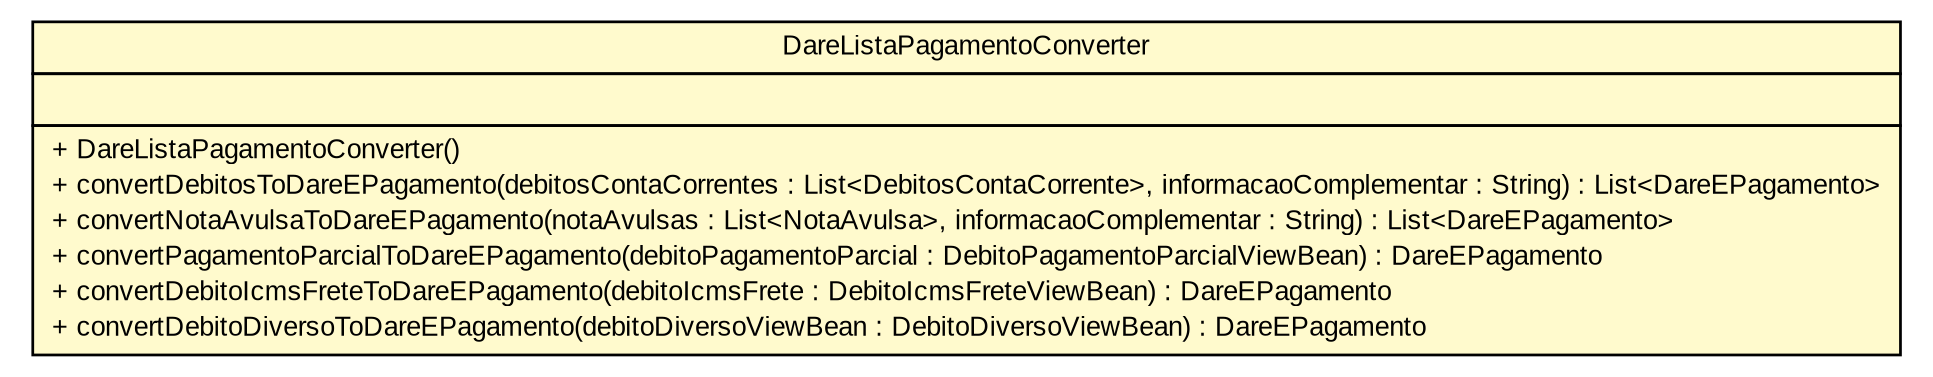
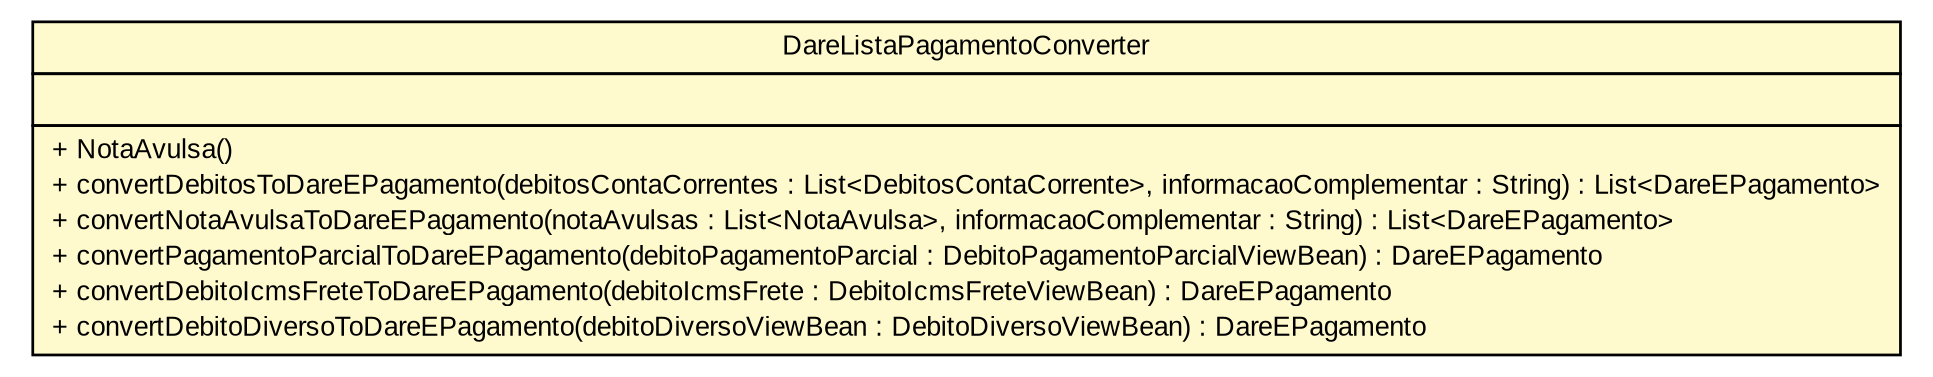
  digraph {
    nodesep=0.25
    ranksep=0.5
-   n1 [fontcolor=black fontname=arial fontsize=10.0 label=<<table title="br.gov.to.sefaz.arr.parametros.managedbean.converter.DareListaPagamentoConverter" border="0" cellborder="1" cellspacing="0" cellpadding="2" port="p" bgcolor="lemonChiffon" href="./DareListaPagamentoConverter.html"> 		<tr><td><table border="0" cellspacing="0" cellpadding="1"> <tr><td align="center" balign="center"> DareListaPagamentoConverter </td></tr> 		</table></td></tr> 		<tr><td><table border="0" cellspacing="0" cellpadding="1"> <tr><td align="left" balign="left">  </td></tr> 		</table></td></tr> 		<tr><td><table border="0" cellspacing="0" cellpadding="1"> <tr><td align="left" balign="left"> + DareListaPagamentoConverter() </td></tr> <tr><td align="left" balign="left"> + convertDebitosToDareEPagamento(debitosContaCorrentes : List&lt;DebitosContaCorrente&gt;, informacaoComplementar : String) : List&lt;DareEPagamento&gt; </td></tr> <tr><td align="left" balign="left"> + convertNotaAvulsaToDareEPagamento(notaAvulsas : List&lt;NotaAvulsa&gt;, informacaoComplementar : String) : List&lt;DareEPagamento&gt; </td></tr> <tr><td align="left" balign="left"> + convertPagamentoParcialToDareEPagamento(debitoPagamentoParcial : DebitoPagamentoParcialViewBean) : DareEPagamento </td></tr> <tr><td align="left" balign="left"> + convertDebitoIcmsFreteToDareEPagamento(debitoIcmsFrete : DebitoIcmsFreteViewBean) : DareEPagamento </td></tr> <tr><td align="left" balign="left"> + convertDebitoDiversoToDareEPagamento(debitoDiversoViewBean : DebitoDiversoViewBean) : DareEPagamento </td></tr> 		</table></td></tr> 		</table>> shape=plaintext]
+   n1 [fontcolor=black fontname=arial fontsize=10.0 label=<<table title="br.gov.to.sefaz.arr.parametros.managedbean.converter.DareListaPagamentoConverter" border="0" cellborder="1" cellspacing="0" cellpadding="2" port="p" bgcolor="lemonChiffon" href="./DareListaPagamentoConverter.html"> 		<tr><td><table border="0" cellspacing="0" cellpadding="1"> <tr><td align="center" balign="center"> DareListaPagamentoConverter </td></tr> 		</table></td></tr> 		<tr><td><table border="0" cellspacing="0" cellpadding="1"> <tr><td align="left" balign="left">  </td></tr> 		</table></td></tr> 		<tr><td><table border="0" cellspacing="0" cellpadding="1"> <tr><td align="left" balign="left"> + NotaAvulsa() </td></tr> <tr><td align="left" balign="left"> + convertDebitosToDareEPagamento(debitosContaCorrentes : List&lt;DebitosContaCorrente&gt;, informacaoComplementar : String) : List&lt;DareEPagamento&gt; </td></tr> <tr><td align="left" balign="left"> + convertNotaAvulsaToDareEPagamento(notaAvulsas : List&lt;NotaAvulsa&gt;, informacaoComplementar : String) : List&lt;DareEPagamento&gt; </td></tr> <tr><td align="left" balign="left"> + convertPagamentoParcialToDareEPagamento(debitoPagamentoParcial : DebitoPagamentoParcialViewBean) : DareEPagamento </td></tr> <tr><td align="left" balign="left"> + convertDebitoIcmsFreteToDareEPagamento(debitoIcmsFrete : DebitoIcmsFreteViewBean) : DareEPagamento </td></tr> <tr><td align="left" balign="left"> + convertDebitoDiversoToDareEPagamento(debitoDiversoViewBean : DebitoDiversoViewBean) : DareEPagamento </td></tr> 		</table></td></tr> 		</table>> shape=plaintext]
  }
